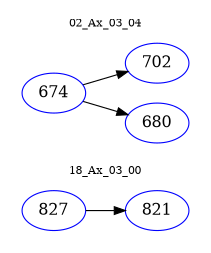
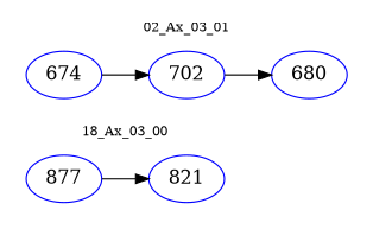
  digraph {
    rankdir=LR
    node [color=blue]
    edge [color=black]
-   n1 [label=827]
+   n1 [label=877]
    n2 [label=821]
    n3 [label=674]
    n4 [label=680]
    n5 [label=702]
    subgraph cluster_1 {
      color=white
      fontsize=10
      label="18_Ax_03_00"
      n1
      n2
    }
    subgraph cluster_2 {
      color=white
      fontsize=10
-     label="02_Ax_03_04"
+     label="02_Ax_03_01"
      n3
      n4
      n5
    }
    n1 -> n2
-   n3 -> n4
+   n5 -> n4
    n3 -> n5
  }
